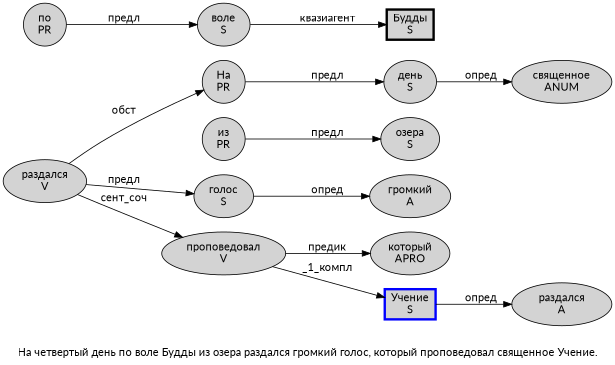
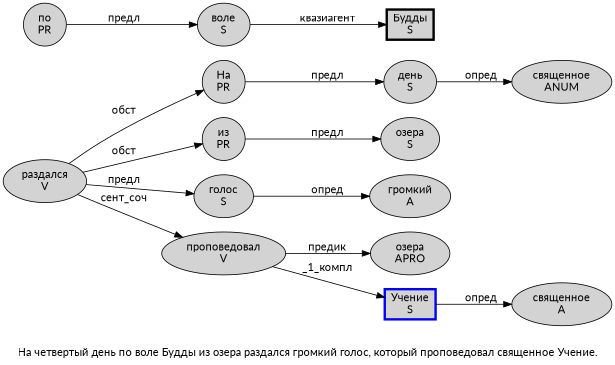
  digraph {
    fontname=Lato
    label="На четвертый день по воле Будды из озера раздался громкий голос, который проповедовал священное Учение."
    rankdir=LR
    node [fillcolor=lightgray fontname=Lato penwidth=1 shape=ellipse style=filled]
    edge [fontname=Lato]
    n1 [label="На\nPR"]
    n2 [label="день\nS"]
    n3 [label="священное\nANUM"]
    n4 [label="по\nPR"]
    n5 [label="воле\nS"]
    n6 [color=black label="Будды\nS" penwidth=3 shape=box]
    n7 [label="из\nPR"]
    n8 [label="озера\nS"]
    n9 [label="раздался\nV"]
    n10 [label="голос\nS"]
    n11 [label="проповедовал\nV"]
    n12 [label="громкий\nA"]
-   n13 [label="который\nAPRO"]
+   n13 [label="озера\nAPRO"]
    n14 [color=blue label="Учение\nS" penwidth=3 shape=box]
-   n15 [label="раздался\nA"]
+   n15 [label="священное\nA"]
    n1 -> n2 [label="предл"]
    n2 -> n3 [label="опред"]
    n4 -> n5 [label="предл"]
    n5 -> n6 [label="квазиагент"]
    n7 -> n8 [label="предл"]
    n9 -> n1 [label="обст"]
+   n9 -> n7 [label="обст"]
    n9 -> n10 [label="предл"]
    n9 -> n11 [label="сент_соч"]
    n10 -> n12 [label="опред"]
    n11 -> n13 [label="предик"]
    n11 -> n14 [label="_1_компл"]
    n14 -> n15 [label="опред"]
  }
